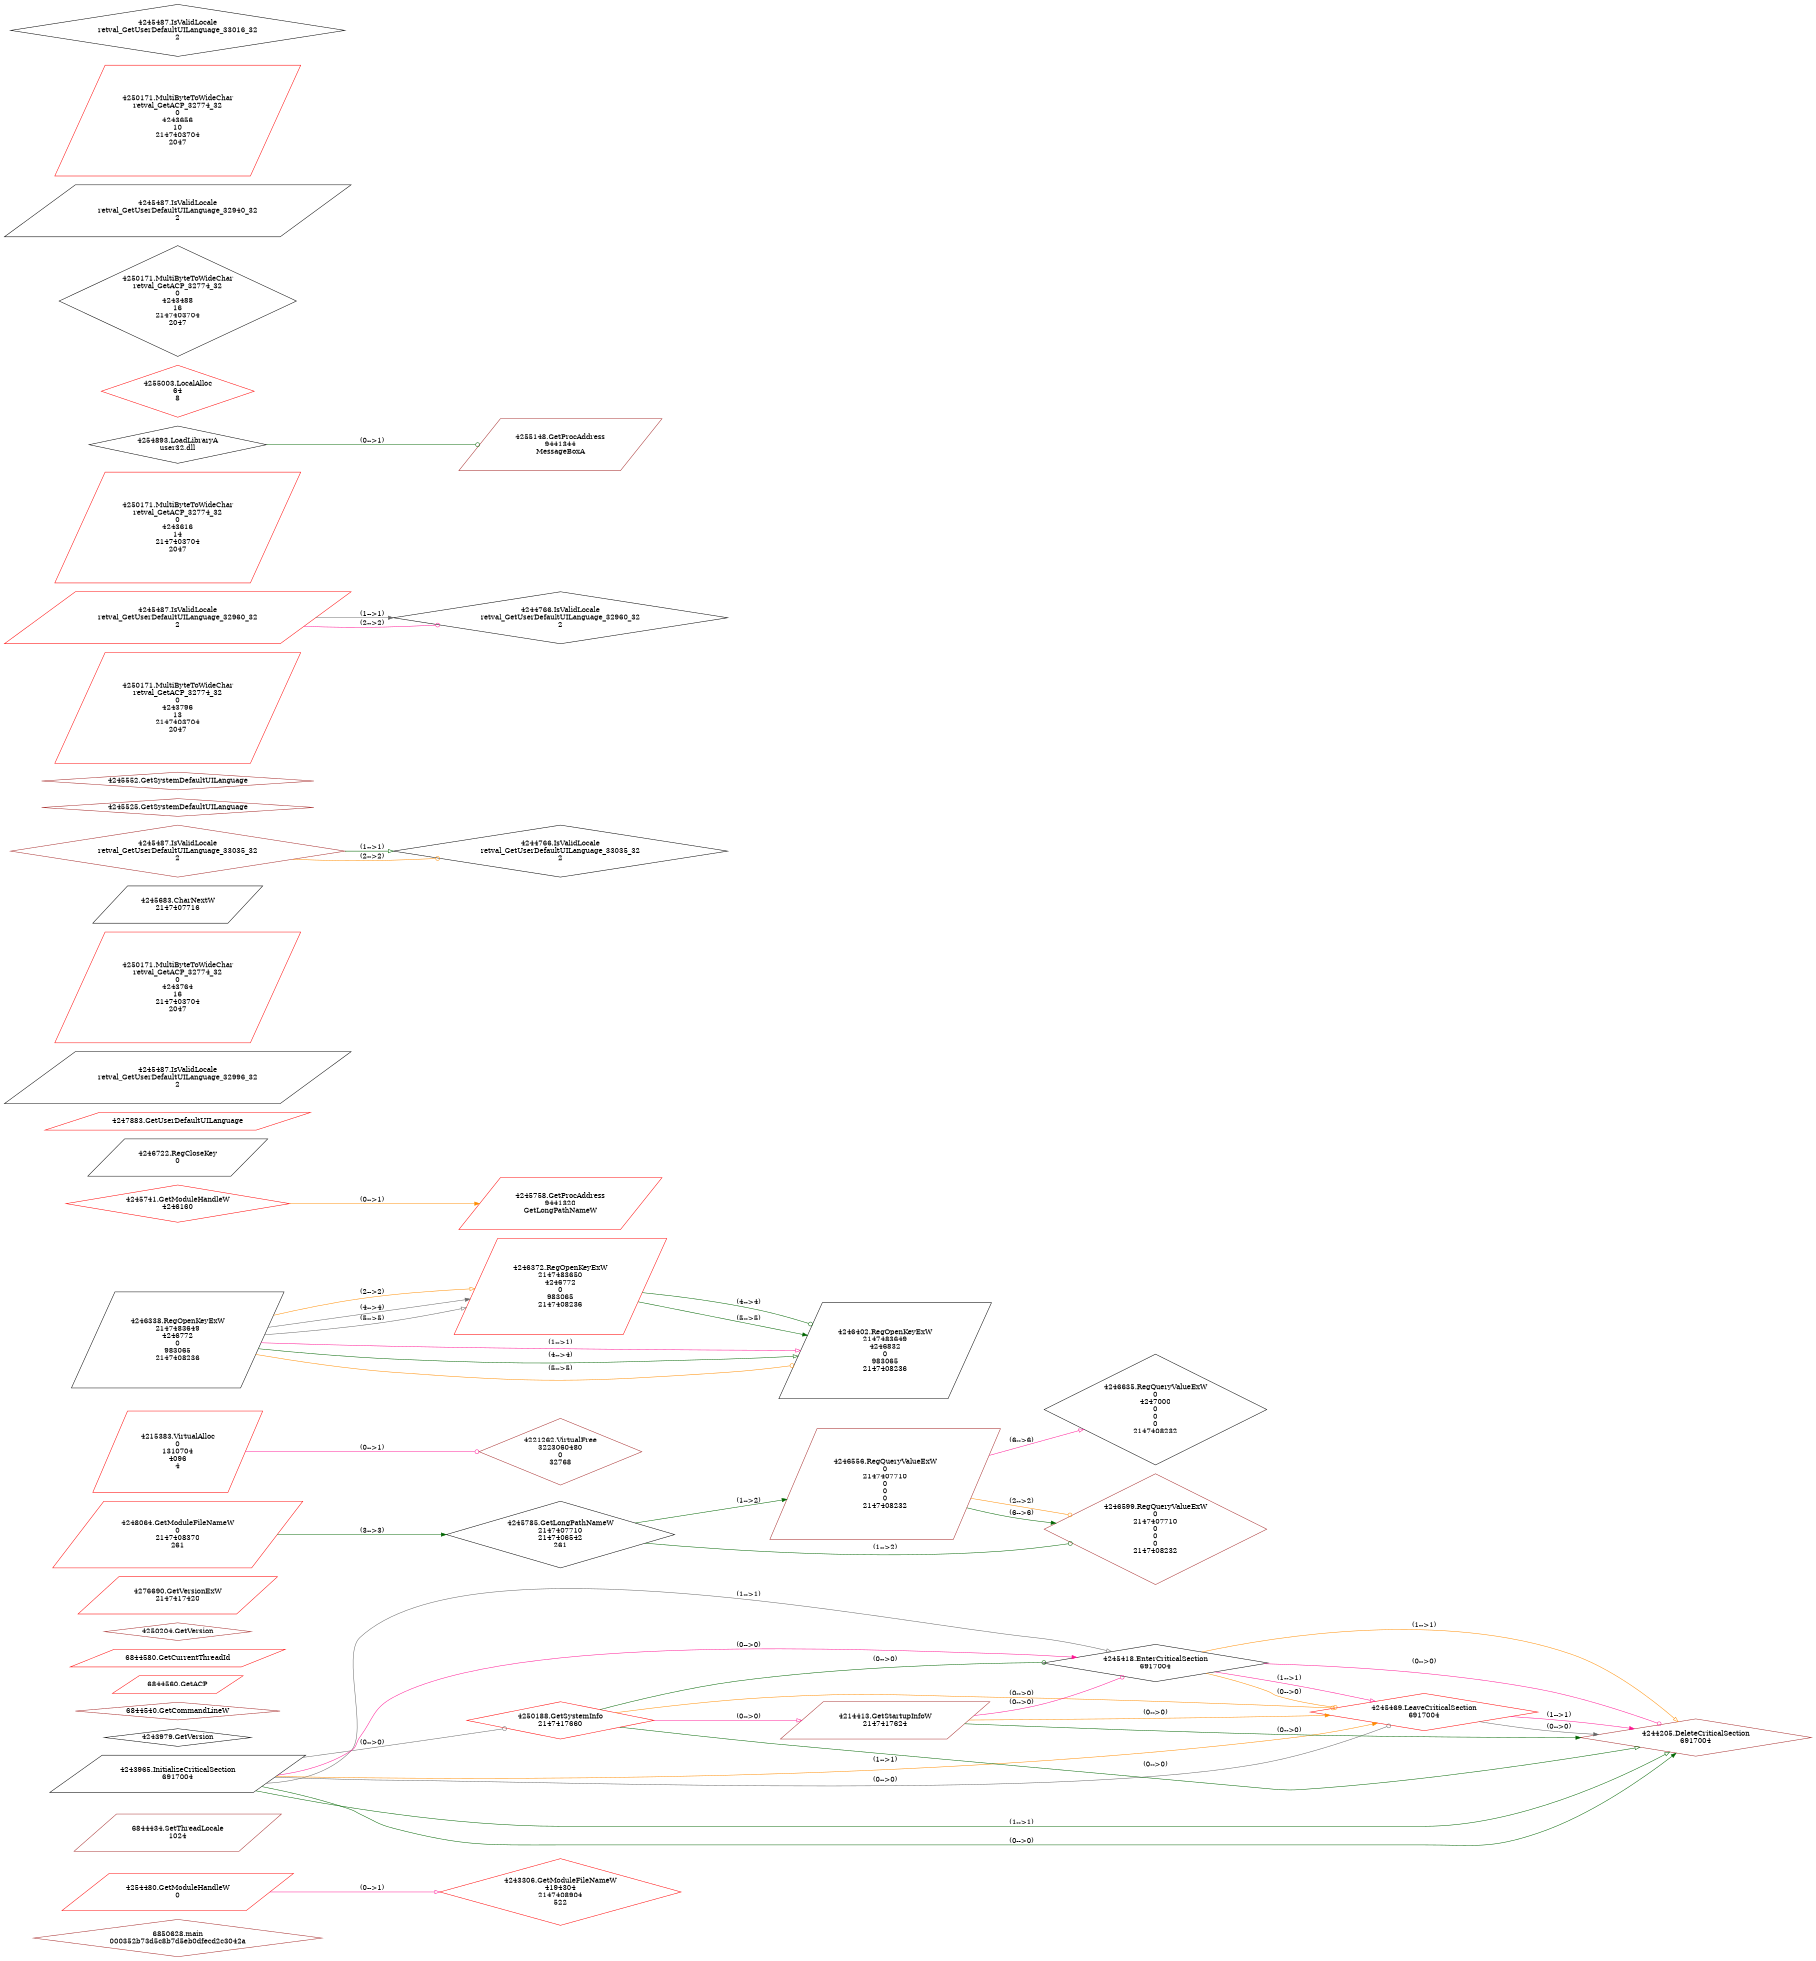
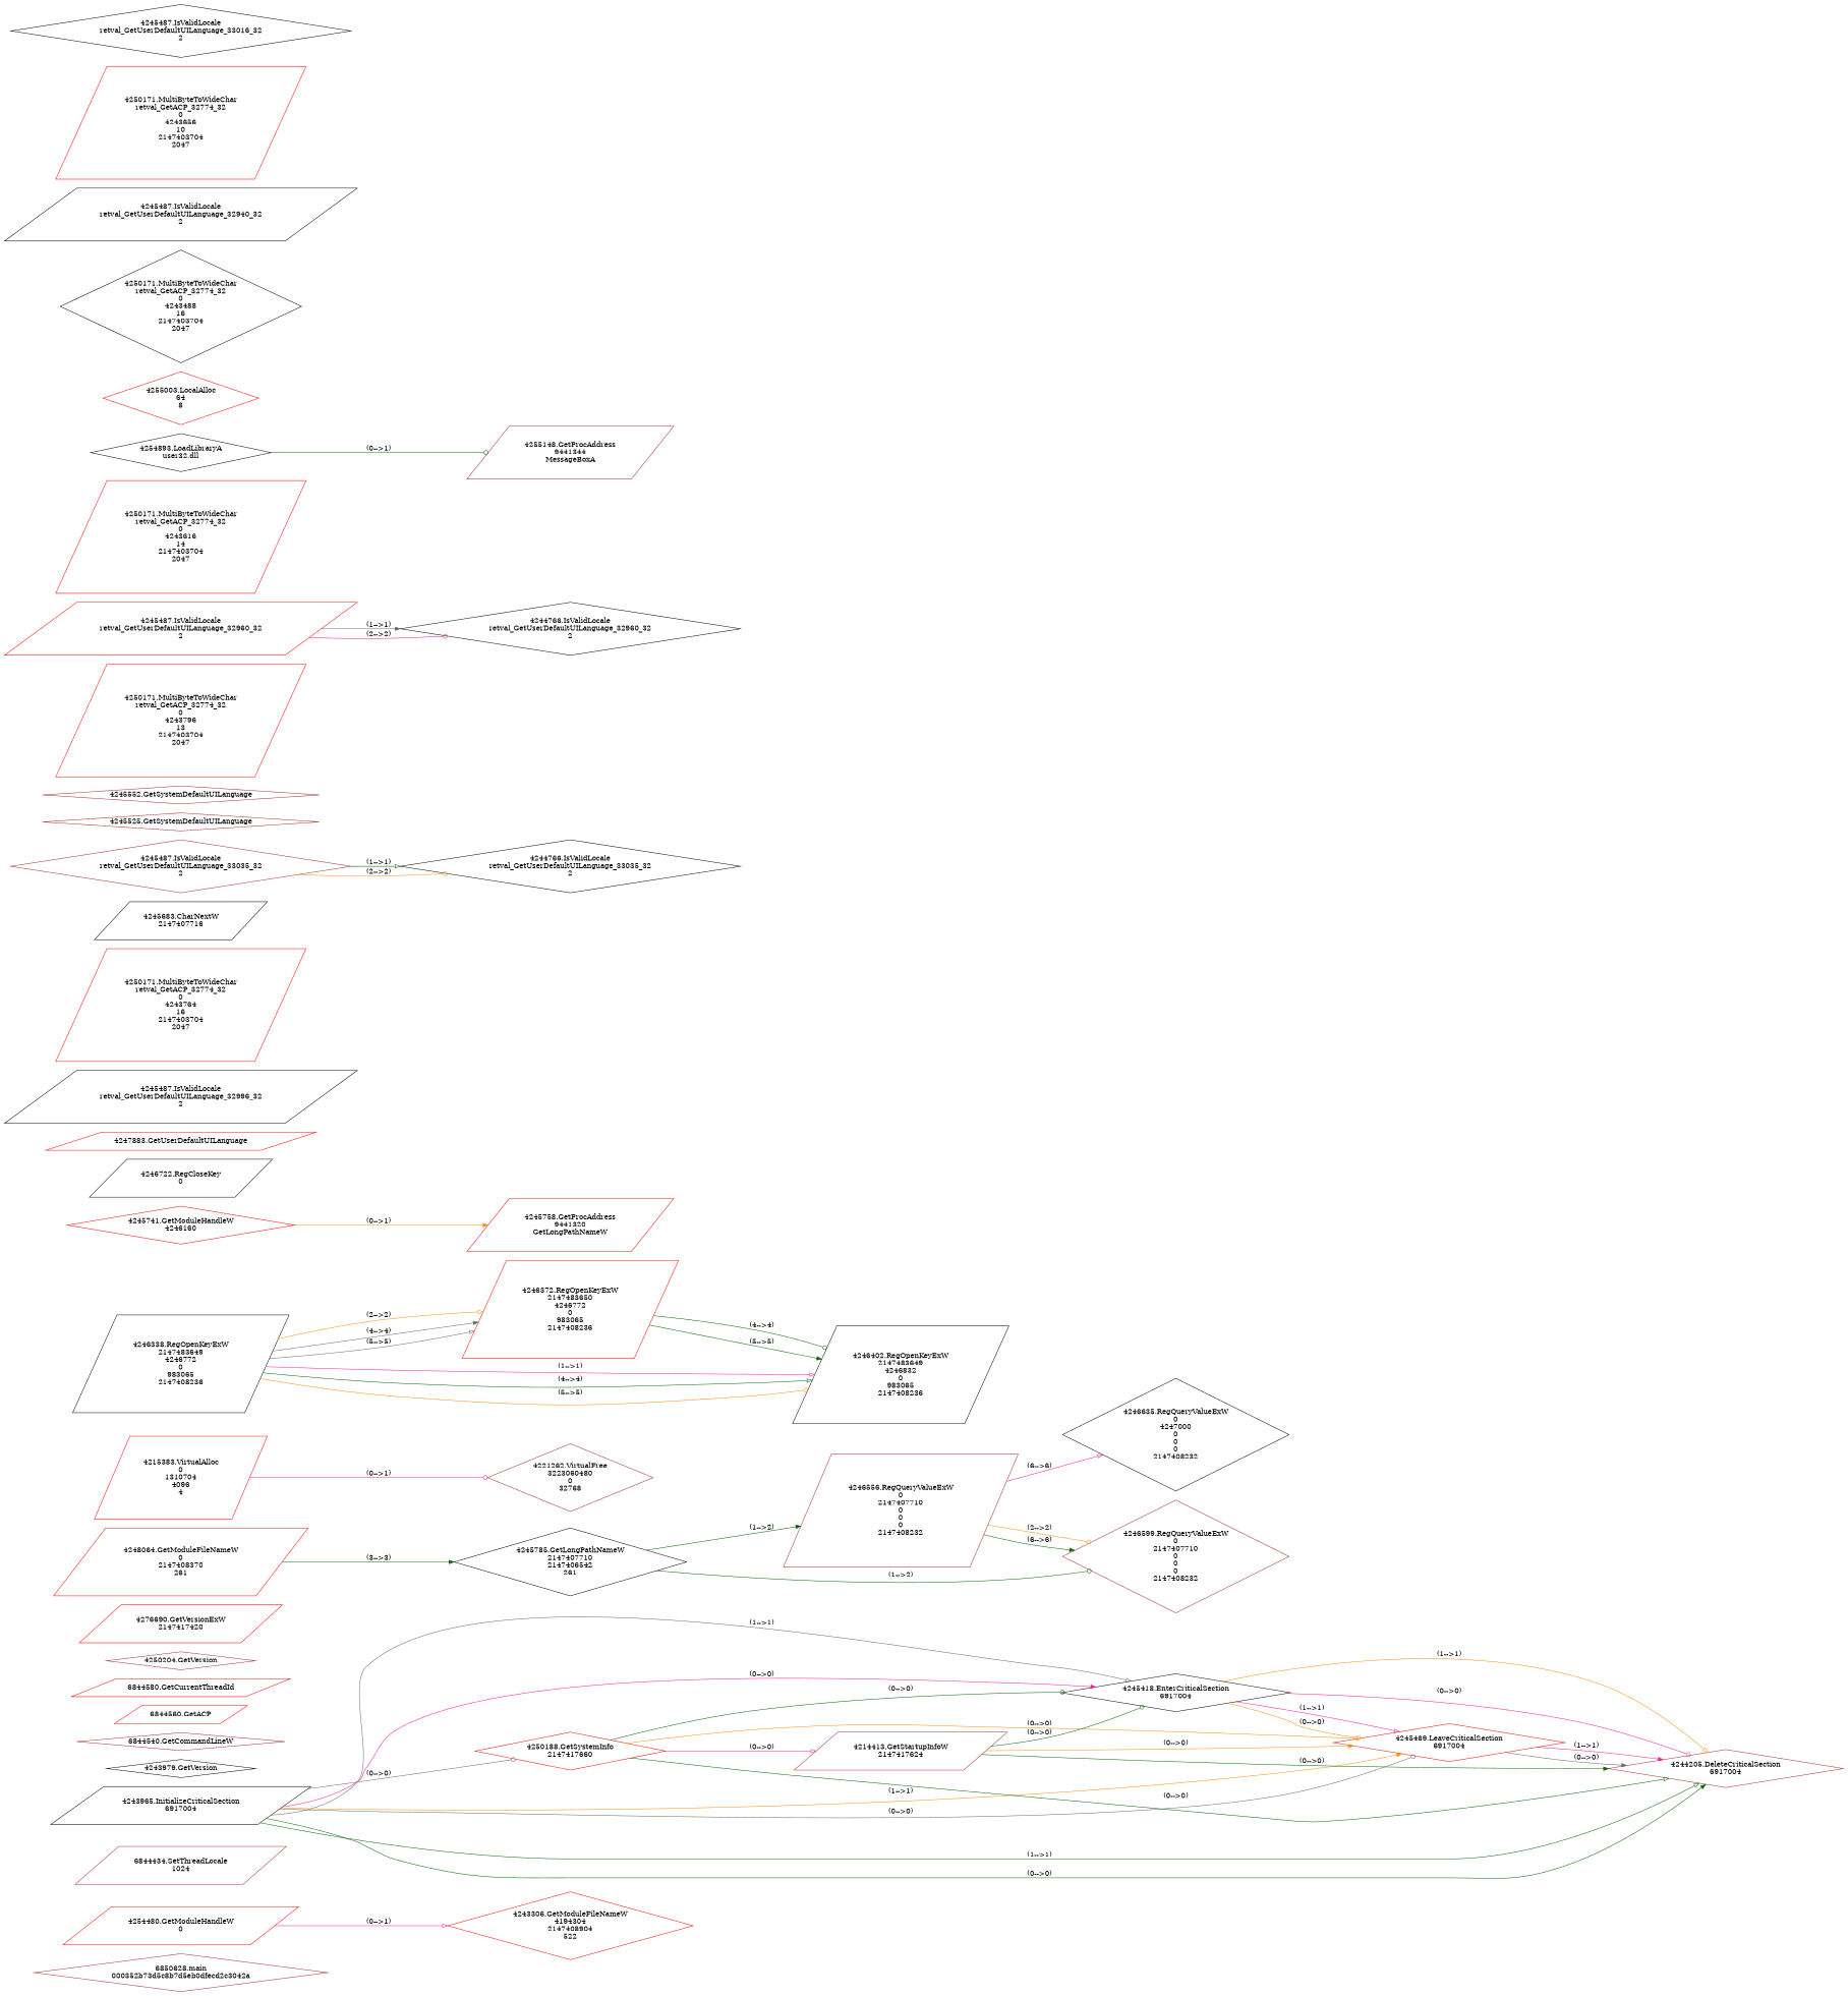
  digraph {
    rankdir=LR
    node [color=red shape=parallelogram]
    edge [arrowhead=odot color=darkgreen]
    n1 [color=brown label="6850628.main\n000352b73d5c8b7d5eb0dfecd2c3042a" shape=diamond]
    n2 [label="4254480.GetModuleHandleW\n0"]
    n3 [label="4243306.GetModuleFileNameW\n4194304\n2147408904\n522" shape=diamond]
    n4 [color=brown label="6844434.SetThreadLocale\n1024"]
    n5 [color=black label="4243965.InitializeCriticalSection\n6917004"]
    n6 [label="4250188.GetSystemInfo\n2147417660" shape=diamond]
    n7 [color=black label="4245418.EnterCriticalSection\n6917004" shape=diamond]
    n8 [label="4245469.LeaveCriticalSection\n6917004" shape=diamond]
    n9 [color=brown label="4244205.DeleteCriticalSection\n6917004" shape=diamond]
    n10 [color=brown label="4214413.GetStartupInfoW\n2147417624"]
    n11 [color=black label="4243979.GetVersion\n" shape=diamond]
    n12 [color=brown label="6844540.GetCommandLineW\n" shape=diamond]
    n13 [label="6844560.GetACP\n"]
    n14 [label="6844580.GetCurrentThreadId\n"]
    n15 [color=brown label="4250204.GetVersion\n" shape=diamond]
    n16 [label="4276690.GetVersionExW\n2147417420"]
    n17 [label="4248064.GetModuleFileNameW\n0\n2147408370\n261"]
    n18 [color=black label="4245785.GetLongPathNameW\n2147407710\n2147406542\n261" shape=diamond]
    n19 [color=brown label="4246556.RegQueryValueExW\n0\n2147407710\n0\n0\n0\n2147408232"]
    n20 [color=brown label="4246599.RegQueryValueExW\n0\n2147407710\n0\n0\n0\n2147408232" shape=diamond]
    n21 [label="4215383.VirtualAlloc\n0\n1310704\n4096\n4"]
    n22 [color=brown label="4221262.VirtualFree\n3223060480\n0\n32768" shape=diamond]
    n23 [color=black label="4246338.RegOpenKeyExW\n2147483649\n4246772\n0\n983065\n2147408236"]
    n24 [label="4246372.RegOpenKeyExW\n2147483650\n4246772\n0\n983065\n2147408236"]
    n25 [color=black label="4246402.RegOpenKeyExW\n2147483649\n4246832\n0\n983065\n2147408236"]
    n26 [label="4245741.GetModuleHandleW\n4246160" shape=diamond]
    n27 [label="4245758.GetProcAddress\n9441320\nGetLongPathNameW"]
    n28 [color=black label="4246635.RegQueryValueExW\n0\n4247000\n0\n0\n0\n2147408232" shape=diamond]
    n29 [color=black label="4246722.RegCloseKey\n0"]
    n30 [label="4247883.GetUserDefaultUILanguage\n"]
    n31 [color=black label="4245487.IsValidLocale\nretval_GetUserDefaultUILanguage_32996_32\n2"]
    n32 [label="4250171.MultiByteToWideChar\nretval_GetACP_32774_32\n0\n4243764\n16\n2147403704\n2047"]
    n33 [color=black label="4245683.CharNextW\n2147407716"]
    n34 [color=brown label="4245487.IsValidLocale\nretval_GetUserDefaultUILanguage_33035_32\n2" shape=diamond]
    n35 [color=black label="4244766.IsValidLocale\nretval_GetUserDefaultUILanguage_33035_32\n2" shape=diamond]
    n36 [color=brown label="4245525.GetSystemDefaultUILanguage\n" shape=diamond]
    n37 [color=brown label="4245552.GetSystemDefaultUILanguage\n" shape=diamond]
    n38 [label="4250171.MultiByteToWideChar\nretval_GetACP_32774_32\n0\n4243796\n13\n2147403704\n2047"]
    n39 [label="4245487.IsValidLocale\nretval_GetUserDefaultUILanguage_32960_32\n2"]
    n40 [color=black label="4244766.IsValidLocale\nretval_GetUserDefaultUILanguage_32960_32\n2" shape=diamond]
    n41 [label="4250171.MultiByteToWideChar\nretval_GetACP_32774_32\n0\n4243616\n14\n2147403704\n2047"]
    n42 [color=black label="4254893.LoadLibraryA\nuser32.dll" shape=diamond]
    n43 [color=brown label="4255148.GetProcAddress\n9441344\nMessageBoxA"]
    n44 [label="4255003.LocalAlloc\n64\n8" shape=diamond]
    n45 [color=black label="4250171.MultiByteToWideChar\nretval_GetACP_32774_32\n0\n4243488\n16\n2147403704\n2047" shape=diamond]
    n46 [color=black label="4245487.IsValidLocale\nretval_GetUserDefaultUILanguage_32940_32\n2"]
    n47 [label="4250171.MultiByteToWideChar\nretval_GetACP_32774_32\n0\n4243656\n10\n2147403704\n2047"]
    n48 [color=black label="4245487.IsValidLocale\nretval_GetUserDefaultUILanguage_33016_32\n2" shape=diamond]
    n2 -> n3 [arrowhead=onormal color=deeppink label="(0-->1)"]
    n5 -> n6 [color=gray40 label="(0-->0)"]
    n5 -> n7 [arrowhead=onormal color=gray40 label="(1-->1)"]
    n5 -> n7 [arrowhead=normal color=deeppink label="(0-->0)"]
    n5 -> n8 [arrowhead=normal color=darkorange label="(1-->1)"]
    n5 -> n8 [color=gray40 label="(0-->0)"]
    n5 -> n9 [arrowhead=onormal label="(1-->1)"]
    n5 -> n9 [arrowhead=normal label="(0-->0)"]
    n6 -> n7 [label="(0-->0)"]
    n6 -> n8 [color=darkorange label="(0-->0)"]
    n6 -> n9 [arrowhead=onormal label="(0-->0)"]
    n6 -> n10 [arrowhead=onormal color=deeppink label="(0-->0)"]
    n7 -> n8 [arrowhead=onormal color=deeppink label="(1-->1)"]
    n7 -> n8 [color=darkorange label="(0-->0)"]
    n7 -> n9 [arrowhead=onormal color=darkorange label="(1-->1)"]
    n7 -> n9 [color=deeppink label="(0-->0)"]
    n8 -> n9 [arrowhead=normal color=deeppink label="(1-->1)"]
    n8 -> n9 [arrowhead=normal color=gray40 label="(0-->0)"]
-   n10 -> n7 [color=deeppink label="(0-->0)"]
+   n10 -> n7 [label="(0-->0)"]
    n10 -> n8 [arrowhead=normal color=darkorange label="(0-->0)"]
    n10 -> n9 [arrowhead=normal label="(0-->0)"]
    n17 -> n18 [arrowhead=normal label="(3-->3)"]
    n18 -> n19 [arrowhead=normal label="(1-->2)"]
    n18 -> n20 [label="(1-->2)"]
    n19 -> n20 [color=darkorange label="(2-->2)"]
    n19 -> n20 [arrowhead=normal label="(6-->6)"]
    n19 -> n28 [arrowhead=onormal color=deeppink label="(6-->6)"]
    n21 -> n22 [color=deeppink label="(0-->1)"]
    n23 -> n24 [arrowhead=onormal color=darkorange label="(2-->2)"]
    n23 -> n24 [arrowhead=normal color=gray40 label="(4-->4)"]
    n23 -> n24 [arrowhead=onormal color=gray40 label="(5-->5)"]
    n23 -> n25 [arrowhead=onormal color=deeppink label="(1-->1)"]
    n23 -> n25 [arrowhead=onormal label="(4-->4)"]
    n23 -> n25 [color=darkorange label="(5-->5)"]
    n24 -> n25 [label="(4-->4)"]
    n24 -> n25 [arrowhead=normal label="(5-->5)"]
    n26 -> n27 [arrowhead=normal color=darkorange label="(0-->1)"]
    n34 -> n35 [arrowhead=onormal label="(1-->1)"]
    n34 -> n35 [color=darkorange label="(2-->2)"]
    n39 -> n40 [arrowhead=normal color=gray40 label="(1-->1)"]
    n39 -> n40 [color=deeppink label="(2-->2)"]
    n42 -> n43 [label="(0-->1)"]
  }
